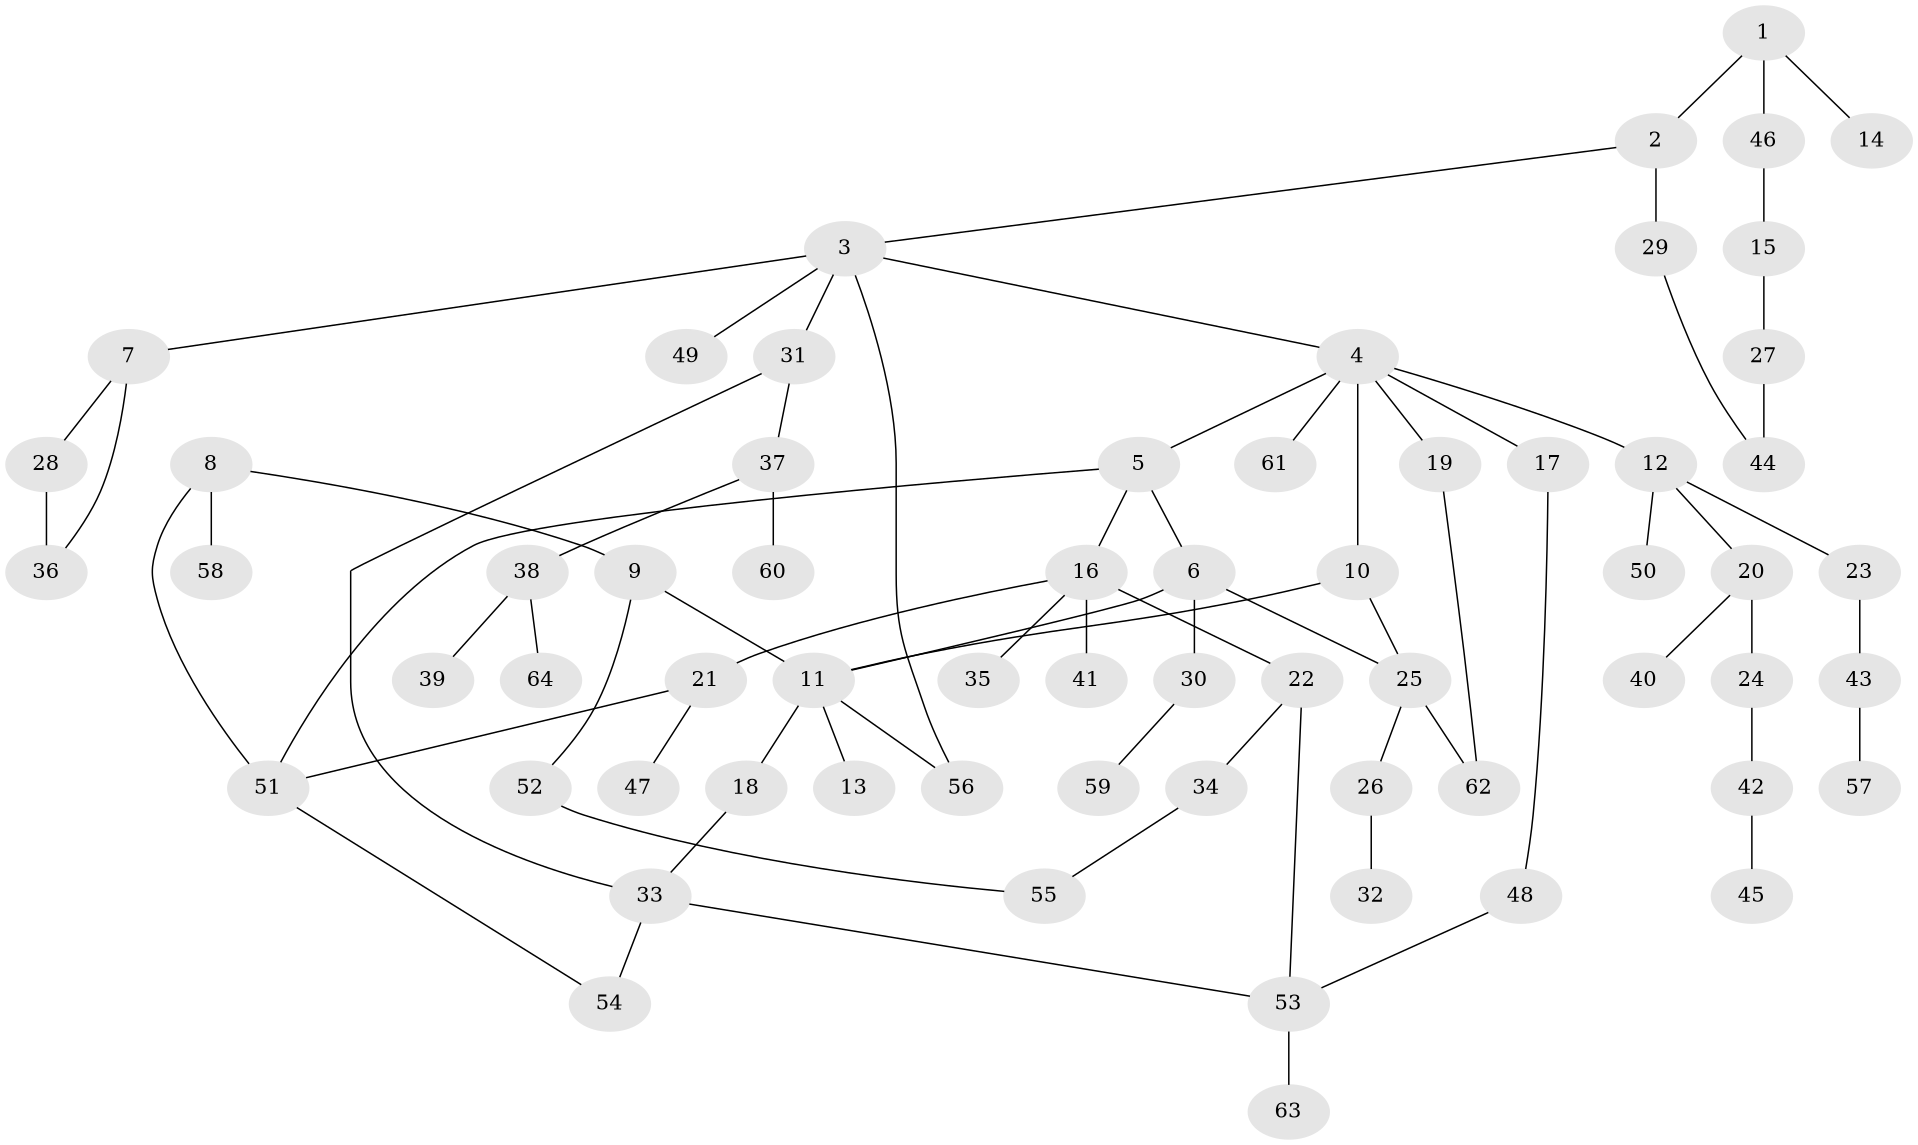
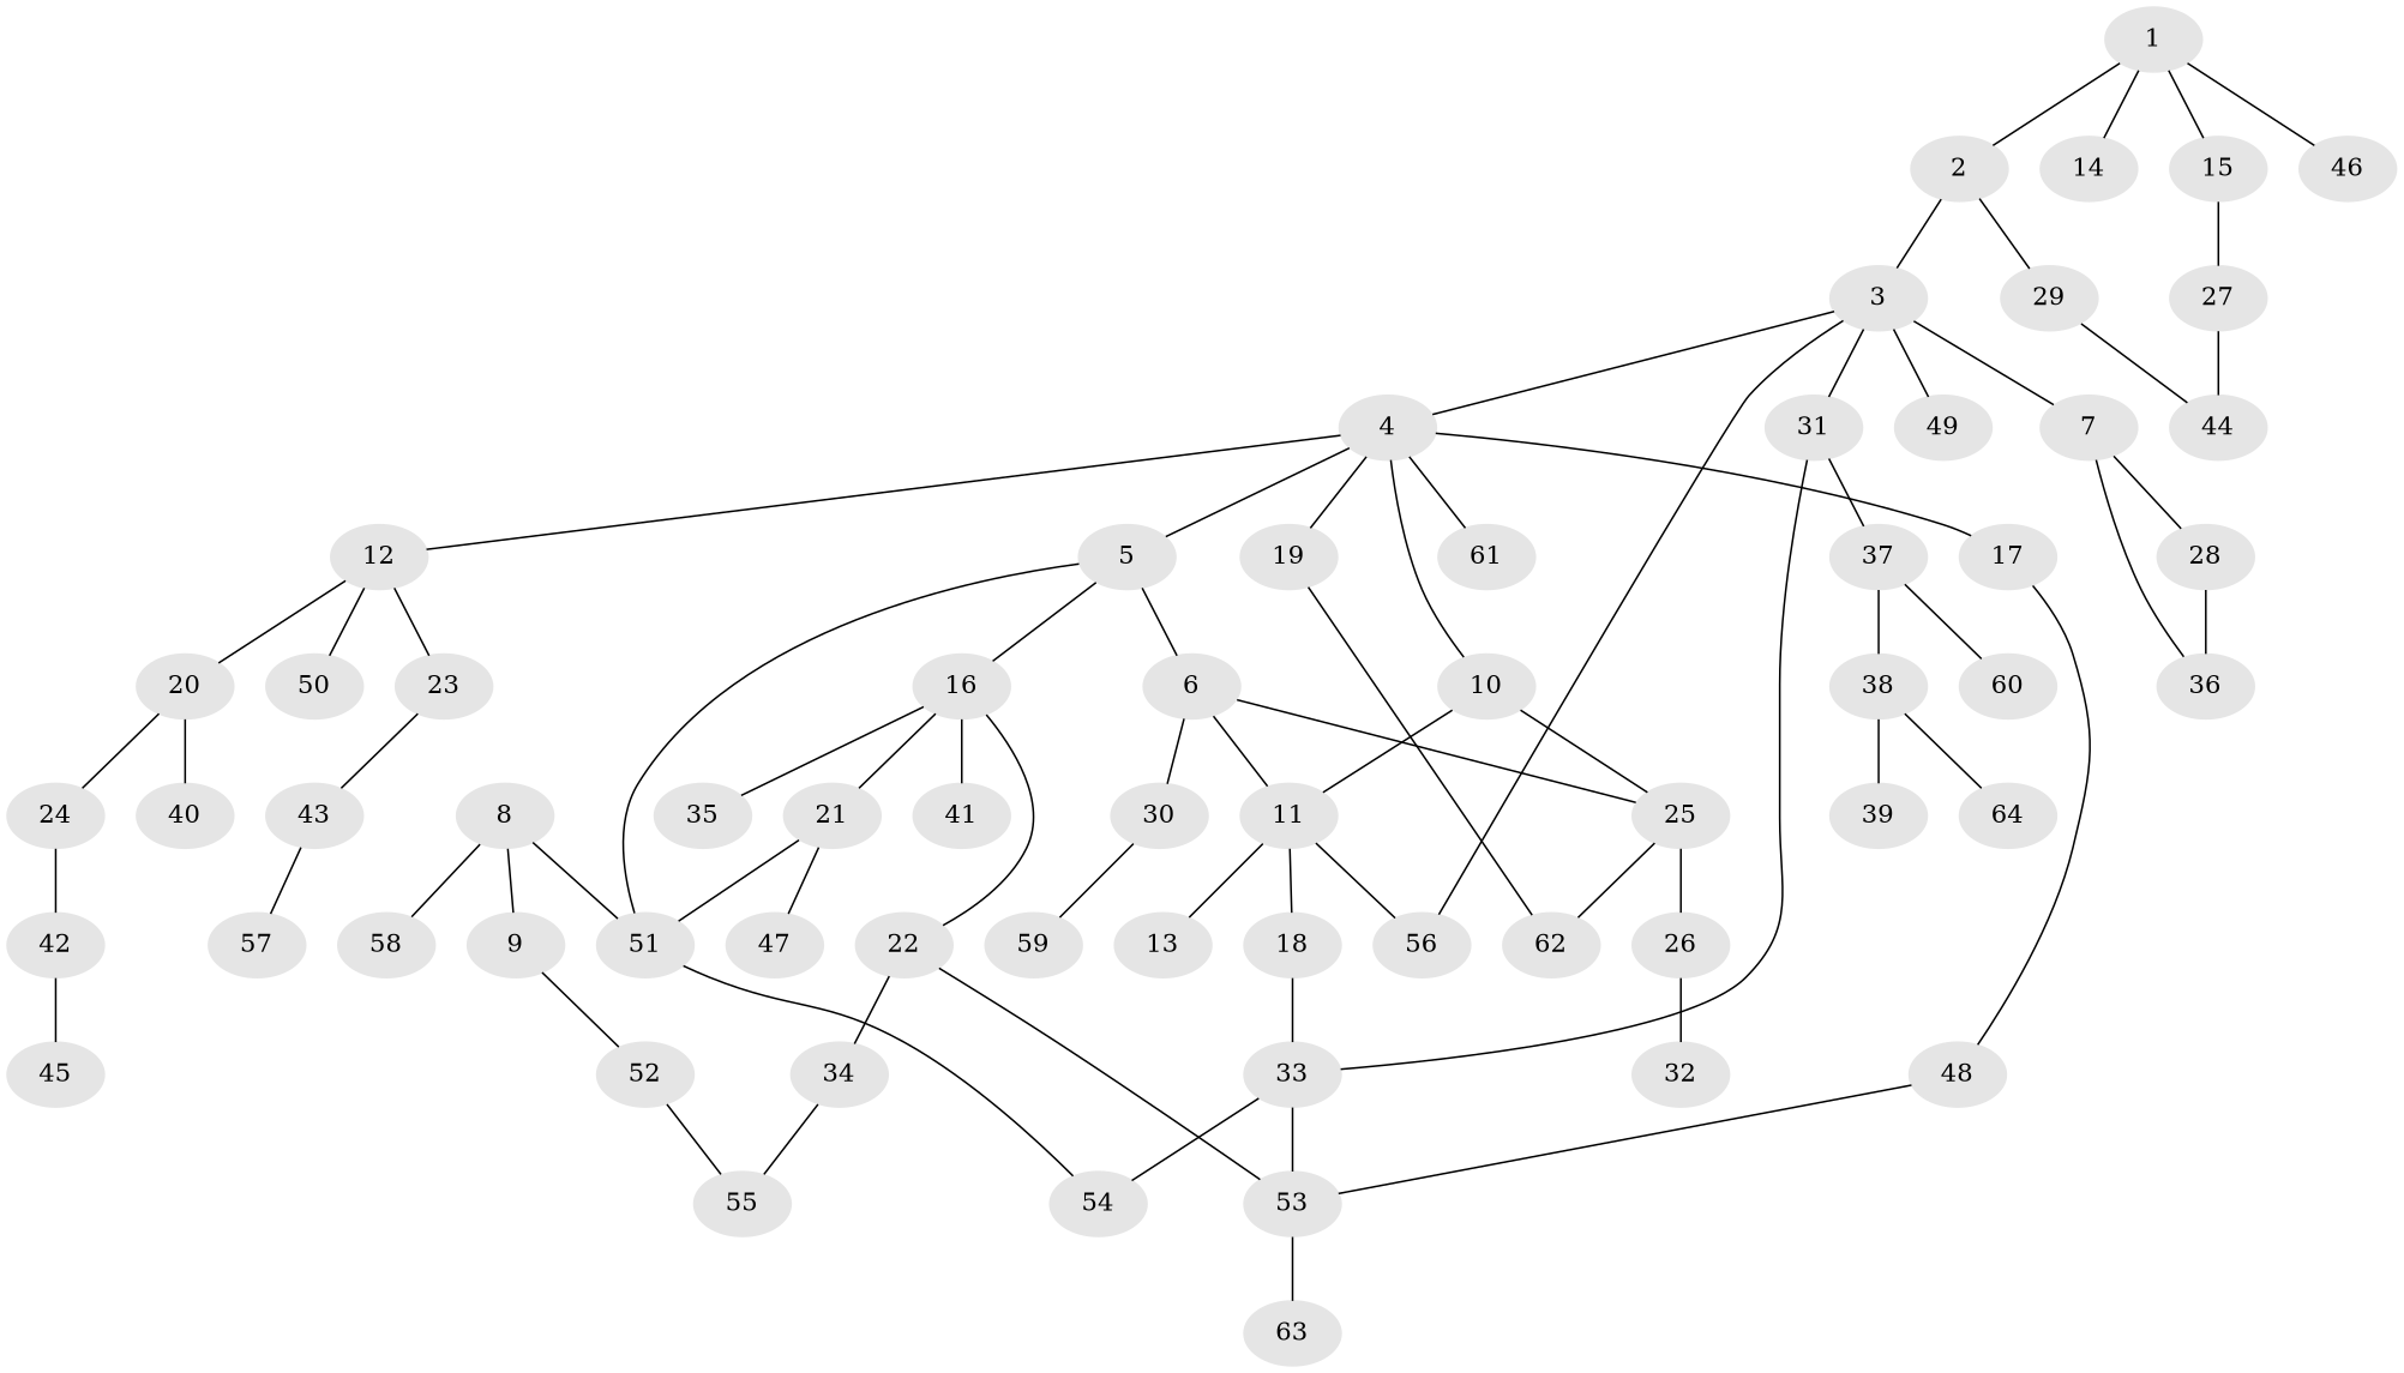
  graph {
    node [color=gray90 style=filled]
    1
    2
    14
    15
    46
    3
    29
    8
    51
    9
    58
    27
    4
    7
    31
    49
    56
    44
    5
    10
    12
    17
    19
    61
    28
    36
    33
    37
    6
    16
    11
    25
    20
    23
    50
    48
    62
    30
    21
    22
    35
    41
    54
    13
    18
    26
    59
    52
    55
    24
    40
    43
    47
    34
    53
    42
    63
    57
    45
    32
    38
    60
    39
    64
    1 -- 2
    1 -- 14
-   46 -- 15
+   1 -- 15
    1 -- 46
    2 -- 3
    2 -- 29
    15 -- 27
    3 -- 4
    3 -- 7
    3 -- 31
    3 -- 49
    3 -- 56
    29 -- 44
    8 -- 51
    8 -- 9
    8 -- 58
    51 -- 54
-   9 -- 11
    9 -- 52
    27 -- 44
    4 -- 5
    4 -- 10
    4 -- 12
    4 -- 17
    4 -- 19
    4 -- 61
    7 -- 28
    7 -- 36
    31 -- 33
    31 -- 37
    5 -- 51
    5 -- 6
    5 -- 16
    10 -- 11
    10 -- 25
    12 -- 20
    12 -- 23
    12 -- 50
    17 -- 48
    19 -- 62
    28 -- 36
    33 -- 54
    33 -- 53
    37 -- 38
    37 -- 60
    6 -- 11
    6 -- 25
    6 -- 30
    16 -- 21
    16 -- 22
    16 -- 35
    16 -- 41
    11 -- 56
    11 -- 13
    11 -- 18
    25 -- 62
    25 -- 26
    20 -- 24
    20 -- 40
    23 -- 43
    48 -- 53
    30 -- 59
    21 -- 51
    21 -- 47
    22 -- 34
    22 -- 53
    18 -- 33
    26 -- 32
    52 -- 55
    24 -- 42
    43 -- 57
    34 -- 55
    53 -- 63
    42 -- 45
    38 -- 39
    38 -- 64
  }
